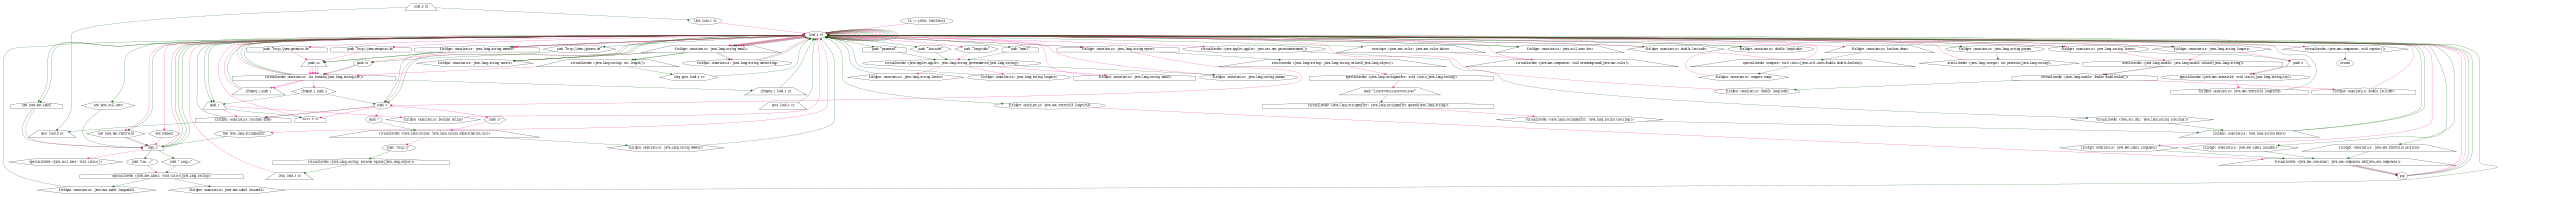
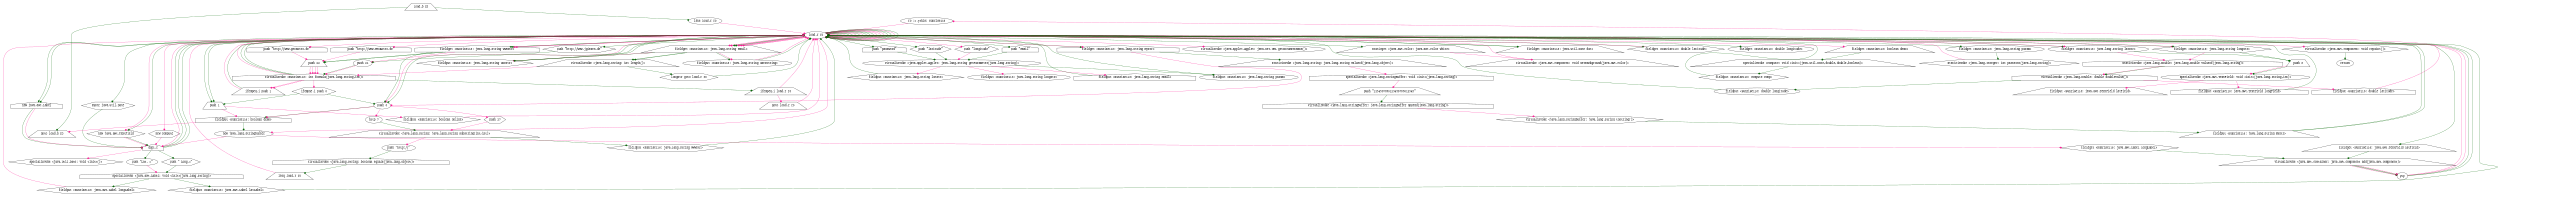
  digraph {
    fontname="Courier Prime"
    node [fontname="Courier Prime" shape=hexagon]
    edge [arrowhead=dot color=darkgreen fontname="Courier Prime"]
    "r0 := @this: sunrise116" [shape=ellipse]
    "load.r r0" [shape=ellipse]
-   "new java.util.Date"
+   "new java.util.Date" [label="myStr java.util.Date"]
    "push \"latitude\""
    "push \"longitude\""
    "fieldget <sunrise116: java.lang.String latStr>" [shape=ellipse]
    "fieldget <sunrise116: java.lang.String longStr>"
    "staticget <java.awt.Color: java.awt.Color white>" [shape=trapezium]
    "new compute"
    "fieldget <sunrise116: java.util.Date dat>" [shape=trapezium]
    "fieldget <sunrise116: double latitude>"
    "fieldget <sunrise116: double longitude>" [shape=ellipse]
    "fieldget <sunrise116: boolean demo>" [shape=trapezium]
    "new java.awt.Label" [shape=house]
-   "fieldget <sunrise116: java.awt.Label latLabel>"
    "new java.awt.TextField"
    "fieldget <sunrise116: java.awt.TextField latField>" [shape=trapezium]
    "fieldget <sunrise116: java.awt.Label longLabel>"
-   "fieldget <sunrise116: java.awt.TextField longField>" [shape=ellipse]
    "push \"email\"" [shape=house]
    "push \"password\"" [shape=house]
    "virtualinvoke <java.applet.Applet: java.net.URL getDocumentBase()>" [shape=ellipse]
    "new java.lang.StringBuffer" [shape=ellipse]
    "fieldget <sunrise116: java.lang.String myStr>" [shape=house]
    "push 0" [shape=ellipse]
    "fieldget <sunrise116: java.lang.String wwwStr>" [shape=house]
    "push \"http://www.GeoAstro.de\"" [shape=house]
    "push \"http://www.geoastro.de\"" [shape=house]
    "push \"http://www.jgiesen.de\""
    "push 1" [shape=trapezium]
    "fieldget <sunrise116: java.lang.String email>" [shape=trapezium]
    "fieldget <sunrise116: java.lang.String param>" [shape=ellipse]
    "virtualinvoke <java.awt.Component: void repaint()>"
    "dup1.r" [shape=house]
    "virtualinvoke <java.applet.Applet: java.lang.String getParameter(java.lang.String)>" [shape=ellipse]
    "staticinvoke <java.lang.Double: java.lang.Double valueOf(java.lang.String)>" [shape=house]
    "push 6" [shape=trapezium]
    "virtualinvoke <java.awt.Component: void setBackground(java.awt.Color)>" [shape=trapezium]
    "specialinvoke <compute: void <init>(java.util.Date,double,double,boolean)>" [shape=trapezium]
    "virtualinvoke <java.awt.Container: java.awt.Component add(java.awt.Component)>" [shape=trapezium]
-   "virtualinvoke <java.net.URL: java.lang.String toString()>"
    "staticinvoke <java.lang.String: java.lang.String valueOf(java.lang.Object)>" [shape=trapezium]
    "push 27"
-   "store.b z3" [shape=house]
    "fieldput <sunrise116: boolean demo>" [shape=house]
-   "push 7" [shape=ellipse]
+   "push 7" [shape=ellipse label="http 7"]
    "push 22" [shape=trapezium]
    "push 21" [shape=ellipse]
    "fieldput <sunrise116: boolean online>"
    "fieldput <sunrise116: java.lang.String usrStr>"
    "fieldput <sunrise116: java.lang.String userString>" [shape=ellipse]
    "virtualinvoke <java.lang.String: int length()>" [shape=trapezium]
    "staticinvoke <java.lang.Integer: int parseInt(java.lang.String)>"
    return [shape=ellipse]
    "specialinvoke <java.util.Date: void <init>()>"
    "push \"Lat. =\"" [shape=ellipse]
    "push \" Long.=\""
    "specialinvoke <java.awt.Label: void <init>(java.lang.String)>" [shape=house]
    "fieldput <sunrise116: java.lang.String latStr>"
    "fieldput <sunrise116: java.lang.String longStr>" [shape=ellipse]
    "fieldput <sunrise116: java.lang.String email>" [shape=house]
    "fieldput <sunrise116: java.lang.String param>" [shape=ellipse]
    "virtualinvoke <java.lang.Double: double doubleValue()>" [shape=house]
    "specialinvoke <java.awt.TextField: void <init>(java.lang.String,int)>" [shape=ellipse]
    "fieldput <sunrise116: double latitude>" [shape=house]
    "fieldput <sunrise116: double longitude>" [shape=ellipse]
    "fieldput <sunrise116: compute comp>"
    "fieldput <sunrise116: java.awt.Label latLabel>"
    "fieldput <sunrise116: java.awt.Label longLabel>"
    pop [shape=ellipse]
+   "fieldput <sunrise116: java.awt.TextField latField>" [shape=trapezium]
    "fieldput <sunrise116: java.awt.TextField longField>" [shape=house]
    "fieldput <sunrise116: java.lang.String myStr>" [shape=trapezium]
    "specialinvoke <java.lang.StringBuffer: void <init>(java.lang.String)>" [shape=house]
    "push \"1234567890123456789012345\"" [shape=trapezium]
    "virtualinvoke <java.lang.StringBuffer: java.lang.StringBuffer append(java.lang.String)>" [shape=house]
    "virtualinvoke <java.lang.StringBuffer: java.lang.String toString()>"
    "virtualinvoke <java.lang.String: java.lang.String substring(int,int)>" [shape=trapezium]
    "goto load.b z3" [shape=trapezium]
    "fieldput <sunrise116: java.lang.String wwwStr>"
    "push \"http://\"" [shape=ellipse]
    "virtualinvoke <java.lang.String: boolean equals(java.lang.Object)>" [shape=house]
    "virtualinvoke <sunrise116: int formula(java.lang.String,int)>" [shape=house]
    "ifcmpeq.i push 1" [shape=trapezium]
    "ifcmpne.i push 0"
    "ifcmpeq.i load.r r0" [shape=trapezium]
    "goto load.r r0" [shape=trapezium]
    "load.b z3" [shape=trapezium]
    "ifne load.r r0" [shape=ellipse]
-   "ifeq goto load.r r0"
+   "ifeq goto load.r r0" [label="longStr goto load.r r0"]
    "ifeq load.r r0" [shape=trapezium]
    "r0 := @this: sunrise116" -> "load.r r0" [color=deeppink]
    "load.r r0" -> "load.r r0" [color=deeppink]
    "load.r r0" -> "load.r r0" [arrowhead=diamond color=deeppink]
    "load.r r0" -> "load.r r0" [arrowhead=diamond color=deeppink]
    "load.r r0" -> "load.r r0"
    "load.r r0" -> "load.r r0" [color=deeppink]
    "load.r r0" -> "load.r r0" [arrowhead=diamond]
    "load.r r0" -> "load.r r0" [arrowhead=diamond]
    "load.r r0" -> "load.r r0" [color=deeppink]
    "load.r r0" -> "load.r r0"
    "load.r r0" -> "load.r r0" [arrowhead=diamond color=deeppink]
    "load.r r0" -> "load.r r0" [arrowhead=diamond]
    "load.r r0" -> "load.r r0" [arrowhead=diamond]
    "load.r r0" -> "load.r r0" [arrowhead=diamond]
    "load.r r0" -> "load.r r0" [color=deeppink]
    "load.r r0" -> "load.r r0" [color=deeppink]
    "load.r r0" -> "load.r r0" [color=deeppink]
    "load.r r0" -> "load.r r0" [arrowhead=diamond]
    "load.r r0" -> "load.r r0"
    "load.r r0" -> "load.r r0" [color=deeppink]
    "load.r r0" -> "load.r r0" [arrowhead=diamond]
    "load.r r0" -> "new java.util.Date"
    "load.r r0" -> "push \"latitude\""
    "load.r r0" -> "push \"longitude\"" [color=deeppink]
    "load.r r0" -> "fieldget <sunrise116: java.lang.String latStr>" [arrowhead=diamond]
    "load.r r0" -> "fieldget <sunrise116: java.lang.String latStr>" [arrowhead=diamond color=deeppink]
    "load.r r0" -> "fieldget <sunrise116: java.lang.String longStr>" [arrowhead=diamond color=deeppink]
    "load.r r0" -> "fieldget <sunrise116: java.lang.String longStr>" [arrowhead=diamond]
    "load.r r0" -> "staticget <java.awt.Color: java.awt.Color white>"
    "load.r r0" -> "new compute" [color=deeppink]
    "load.r r0" -> "fieldget <sunrise116: java.util.Date dat>"
    "load.r r0" -> "fieldget <sunrise116: double latitude>" [arrowhead=diamond]
    "load.r r0" -> "fieldget <sunrise116: double longitude>"
    "load.r r0" -> "fieldget <sunrise116: boolean demo>" [color=deeppink]
    "load.r r0" -> "new java.awt.Label" [arrowhead=diamond]
    "load.r r0" -> "new java.awt.Label"
-   "load.r r0" -> "fieldget <sunrise116: java.awt.Label latLabel>"
    "load.r r0" -> "new java.awt.TextField" [color=deeppink]
    "load.r r0" -> "new java.awt.TextField" [arrowhead=diamond]
    "load.r r0" -> "fieldget <sunrise116: java.awt.TextField latField>" [arrowhead=diamond]
-   "load.r r0" -> "fieldget <sunrise116: java.awt.Label longLabel>" [arrowhead=diamond color=deeppink]
-   "load.r r0" -> "fieldget <sunrise116: java.awt.TextField longField>"
+   "new java.lang.StringBuffer" -> "fieldget <sunrise116: java.awt.Label longLabel>" [arrowhead=diamond color=deeppink]
    "load.r r0" -> "push \"email\""
    "load.r r0" -> "push \"password\""
    "load.r r0" -> "virtualinvoke <java.applet.Applet: java.net.URL getDocumentBase()>" [arrowhead=diamond color=deeppink]
    "load.r r0" -> "new java.lang.StringBuffer" [color=deeppink]
    "load.r r0" -> "fieldget <sunrise116: java.lang.String myStr>"
    "load.r r0" -> "fieldget <sunrise116: java.lang.String myStr>" [color=deeppink]
    "load.r r0" -> "push 0" [arrowhead=diamond color=deeppink]
    "load.r r0" -> "push 0" [arrowhead=diamond]
    "load.r r0" -> "fieldget <sunrise116: java.lang.String wwwStr>" [arrowhead=diamond]
    "load.r r0" -> "fieldget <sunrise116: java.lang.String wwwStr>" [arrowhead=diamond]
    "load.r r0" -> "fieldget <sunrise116: java.lang.String wwwStr>" [color=deeppink]
    "load.r r0" -> "fieldget <sunrise116: java.lang.String wwwStr>" [arrowhead=diamond color=deeppink]
    "load.r r0" -> "push \"http://www.GeoAstro.de\"" [color=deeppink]
    "load.r r0" -> "push \"http://www.geoastro.de\"" [arrowhead=diamond color=deeppink]
    "load.r r0" -> "push \"http://www.jgiesen.de\""
    "load.r r0" -> "push 1"
    "load.r r0" -> "push 1" [arrowhead=diamond]
    "load.r r0" -> "fieldget <sunrise116: java.lang.String email>" [arrowhead=diamond color=deeppink]
    "load.r r0" -> "fieldget <sunrise116: java.lang.String email>" [color=deeppink]
    "load.r r0" -> "fieldget <sunrise116: java.lang.String email>" [arrowhead=diamond]
    "load.r r0" -> "fieldget <sunrise116: java.lang.String email>"
    "load.r r0" -> "fieldget <sunrise116: java.lang.String email>" [arrowhead=diamond color=deeppink]
    "load.r r0" -> "fieldget <sunrise116: java.lang.String email>" [arrowhead=diamond color=deeppink]
    "load.r r0" -> "fieldget <sunrise116: java.lang.String email>" [arrowhead=diamond color=deeppink]
    "load.r r0" -> "fieldget <sunrise116: java.lang.String param>"
    "load.r r0" -> "virtualinvoke <java.awt.Component: void repaint()>" [color=deeppink]
    "new java.util.Date" -> "dup1.r" [arrowhead=diamond]
    "push \"latitude\"" -> "virtualinvoke <java.applet.Applet: java.lang.String getParameter(java.lang.String)>"
    "push \"longitude\"" -> "virtualinvoke <java.applet.Applet: java.lang.String getParameter(java.lang.String)>" [arrowhead=diamond color=deeppink]
    "fieldget <sunrise116: java.lang.String latStr>" -> "staticinvoke <java.lang.Double: java.lang.Double valueOf(java.lang.String)>" [arrowhead=diamond color=deeppink]
    "fieldget <sunrise116: java.lang.String latStr>" -> "push 6"
    "fieldget <sunrise116: java.lang.String longStr>" -> "staticinvoke <java.lang.Double: java.lang.Double valueOf(java.lang.String)>" [color=deeppink]
-   "fieldget <sunrise116: java.lang.String longStr>" -> "push 6" [arrowhead=diamond color=deeppink]
+   "fieldget <sunrise116: java.lang.String longStr>" -> "push 6" [arrowhead=diamond]
    "staticget <java.awt.Color: java.awt.Color white>" -> "virtualinvoke <java.awt.Component: void setBackground(java.awt.Color)>" [arrowhead=diamond color=deeppink]
    "new compute" -> "dup1.r" [arrowhead=diamond color=deeppink]
    "fieldget <sunrise116: java.util.Date dat>" -> "load.r r0"
    "fieldget <sunrise116: double latitude>" -> "load.r r0" [arrowhead=diamond color=deeppink]
-   "fieldget <sunrise116: double longitude>" -> "load.r r0" [arrowhead=diamond]
    "fieldget <sunrise116: boolean demo>" -> "specialinvoke <compute: void <init>(java.util.Date,double,double,boolean)>"
    "new java.awt.Label" -> "dup1.r"
    "new java.awt.Label" -> "dup1.r" [color=deeppink]
-   "fieldget <sunrise116: java.awt.Label latLabel>" -> "virtualinvoke <java.awt.Container: java.awt.Component add(java.awt.Component)>"
    "new java.awt.TextField" -> "dup1.r" [arrowhead=diamond color=deeppink]
    "new java.awt.TextField" -> "dup1.r" [arrowhead=diamond]
    "fieldget <sunrise116: java.awt.TextField latField>" -> "virtualinvoke <java.awt.Container: java.awt.Component add(java.awt.Component)>"
    "fieldget <sunrise116: java.awt.Label longLabel>" -> "virtualinvoke <java.awt.Container: java.awt.Component add(java.awt.Component)>" [arrowhead=diamond]
-   "fieldget <sunrise116: java.awt.TextField longField>" -> "virtualinvoke <java.awt.Container: java.awt.Component add(java.awt.Component)>" [color=deeppink]
    "push \"email\"" -> "virtualinvoke <java.applet.Applet: java.lang.String getParameter(java.lang.String)>"
    "push \"password\"" -> "virtualinvoke <java.applet.Applet: java.lang.String getParameter(java.lang.String)>" [arrowhead=diamond]
-   "virtualinvoke <java.applet.Applet: java.net.URL getDocumentBase()>" -> "virtualinvoke <java.net.URL: java.lang.String toString()>" [arrowhead=diamond]
-   "new java.lang.StringBuffer" -> "dup1.r"
+   "new java.lang.StringBuffer" -> "dup1.r" [color=deeppink]
    "fieldget <sunrise116: java.lang.String myStr>" -> "push 0" [color=deeppink]
    "fieldget <sunrise116: java.lang.String myStr>" -> "staticinvoke <java.lang.String: java.lang.String valueOf(java.lang.Object)>"
    "push 0" -> "push 27" [color=deeppink]
-   "push 0" -> "store.b z3" [color=deeppink]
    "push 0" -> "fieldput <sunrise116: boolean demo>" [arrowhead=diamond]
    "push 0" -> "fieldput <sunrise116: boolean demo>" [color=deeppink]
    "push 0" -> "push 7" [color=deeppink]
    "fieldget <sunrise116: java.lang.String wwwStr>" -> "push 0"
    "fieldget <sunrise116: java.lang.String wwwStr>" -> "push 22"
    "fieldget <sunrise116: java.lang.String wwwStr>" -> "push 22" [arrowhead=diamond]
    "fieldget <sunrise116: java.lang.String wwwStr>" -> "push 21" [color=deeppink]
    "push \"http://www.GeoAstro.de\"" -> "push 22" [color=deeppink]
    "push \"http://www.geoastro.de\"" -> "push 22" [arrowhead=diamond color=deeppink]
    "push \"http://www.jgiesen.de\"" -> "push 21" [arrowhead=diamond]
-   "push 1" -> "store.b z3"
    "push 1" -> "fieldput <sunrise116: boolean demo>" [color=deeppink]
    "push 1" -> "fieldput <sunrise116: boolean online>" [color=deeppink]
-   "fieldget <sunrise116: java.lang.String email>" -> "load.r r0" [arrowhead=diamond]
+   "fieldget <sunrise116: java.lang.String email>" -> "load.r r0" [arrowhead=diamond color=deeppink]
    "fieldget <sunrise116: java.lang.String email>" -> "fieldput <sunrise116: java.lang.String usrStr>" [arrowhead=diamond color=deeppink]
    "fieldget <sunrise116: java.lang.String email>" -> "fieldput <sunrise116: java.lang.String usrStr>" [arrowhead=diamond]
    "fieldget <sunrise116: java.lang.String email>" -> "fieldput <sunrise116: java.lang.String userString>"
    "fieldget <sunrise116: java.lang.String email>" -> "fieldput <sunrise116: java.lang.String userString>" [color=deeppink]
    "fieldget <sunrise116: java.lang.String email>" -> "virtualinvoke <java.lang.String: int length()>" [arrowhead=diamond]
    "fieldget <sunrise116: java.lang.String email>" -> "virtualinvoke <java.lang.String: int length()>" [arrowhead=diamond]
    "fieldget <sunrise116: java.lang.String param>" -> "staticinvoke <java.lang.Integer: int parseInt(java.lang.String)>" [arrowhead=diamond]
    "virtualinvoke <java.awt.Component: void repaint()>" -> return [arrowhead=diamond]
    "dup1.r" -> "load.r r0" [arrowhead=diamond color=deeppink]
    "dup1.r" -> "load.r r0"
    "dup1.r" -> "load.r r0" [arrowhead=diamond]
    "dup1.r" -> "load.r r0" [arrowhead=diamond]
    "dup1.r" -> "specialinvoke <java.util.Date: void <init>()>" [arrowhead=diamond color=deeppink]
    "dup1.r" -> "push \"Lat. =\""
    "dup1.r" -> "push \" Long.=\"" [arrowhead=diamond]
    "virtualinvoke <java.applet.Applet: java.lang.String getParameter(java.lang.String)>" -> "fieldput <sunrise116: java.lang.String latStr>" [color=deeppink]
    "virtualinvoke <java.applet.Applet: java.lang.String getParameter(java.lang.String)>" -> "fieldput <sunrise116: java.lang.String longStr>" [color=deeppink]
    "virtualinvoke <java.applet.Applet: java.lang.String getParameter(java.lang.String)>" -> "fieldput <sunrise116: java.lang.String email>" [color=deeppink]
    "virtualinvoke <java.applet.Applet: java.lang.String getParameter(java.lang.String)>" -> "fieldput <sunrise116: java.lang.String param>" [arrowhead=diamond]
    "staticinvoke <java.lang.Double: java.lang.Double valueOf(java.lang.String)>" -> "virtualinvoke <java.lang.Double: double doubleValue()>" [color=deeppink]
    "staticinvoke <java.lang.Double: java.lang.Double valueOf(java.lang.String)>" -> "virtualinvoke <java.lang.Double: double doubleValue()>" [arrowhead=diamond]
    "push 6" -> "specialinvoke <java.awt.TextField: void <init>(java.lang.String,int)>" [arrowhead=diamond color=deeppink]
    "push 6" -> "specialinvoke <java.awt.TextField: void <init>(java.lang.String,int)>"
    "virtualinvoke <java.awt.Component: void setBackground(java.awt.Color)>" -> "load.r r0" [color=deeppink]
    "specialinvoke <compute: void <init>(java.util.Date,double,double,boolean)>" -> "fieldput <sunrise116: compute comp>" [arrowhead=diamond]
    "virtualinvoke <java.awt.Container: java.awt.Component add(java.awt.Component)>" -> pop [arrowhead=diamond color=deeppink]
    "virtualinvoke <java.awt.Container: java.awt.Component add(java.awt.Component)>" -> pop
    "virtualinvoke <java.awt.Container: java.awt.Component add(java.awt.Component)>" -> pop
    "virtualinvoke <java.awt.Container: java.awt.Component add(java.awt.Component)>" -> pop [color=deeppink]
-   "virtualinvoke <java.net.URL: java.lang.String toString()>" -> "fieldput <sunrise116: java.lang.String myStr>" [arrowhead=diamond]
    "staticinvoke <java.lang.String: java.lang.String valueOf(java.lang.Object)>" -> "specialinvoke <java.lang.StringBuffer: void <init>(java.lang.String)>" [arrowhead=diamond color=deeppink]
    "push 27" -> "virtualinvoke <java.lang.String: java.lang.String substring(int,int)>" [arrowhead=diamond color=deeppink]
-   "store.b z3" -> "load.r r0" [color=deeppink]
-   "fieldput <sunrise116: boolean demo>" -> "load.r r0"
-   "fieldput <sunrise116: boolean demo>" -> "goto load.b z3" [arrowhead=diamond]
+   "fieldput <sunrise116: boolean demo>" -> "new java.lang.StringBuffer"
+   "fieldput <sunrise116: boolean demo>" -> "goto load.b z3" [arrowhead=diamond color=deeppink]
    "push 7" -> "virtualinvoke <java.lang.String: java.lang.String substring(int,int)>" [arrowhead=diamond]
    "push 22" -> "virtualinvoke <sunrise116: int formula(java.lang.String,int)>" [color=deeppink]
    "push 22" -> "virtualinvoke <sunrise116: int formula(java.lang.String,int)>" [color=deeppink]
    "push 22" -> "virtualinvoke <sunrise116: int formula(java.lang.String,int)>" [color=deeppink]
    "push 22" -> "virtualinvoke <sunrise116: int formula(java.lang.String,int)>" [color=deeppink]
    "push 21" -> "virtualinvoke <sunrise116: int formula(java.lang.String,int)>"
    "push 21" -> "virtualinvoke <sunrise116: int formula(java.lang.String,int)>" [color=deeppink]
    "fieldput <sunrise116: boolean online>" -> "load.r r0" [color=deeppink]
    "fieldput <sunrise116: java.lang.String usrStr>" -> "load.r r0" [arrowhead=diamond]
    "fieldput <sunrise116: java.lang.String usrStr>" -> "load.r r0" [arrowhead=diamond]
    "fieldput <sunrise116: java.lang.String userString>" -> "load.r r0" [arrowhead=diamond color=deeppink]
    "fieldput <sunrise116: java.lang.String userString>" -> "load.r r0"
    "virtualinvoke <java.lang.String: int length()>" -> "virtualinvoke <sunrise116: int formula(java.lang.String,int)>" [color=deeppink]
    "virtualinvoke <java.lang.String: int length()>" -> "ifeq goto load.r r0" [arrowhead=diamond]
    "staticinvoke <java.lang.Integer: int parseInt(java.lang.String)>" -> "load.r r0" [arrowhead=diamond color=deeppink]
    "push \"Lat. =\"" -> "specialinvoke <java.awt.Label: void <init>(java.lang.String)>" [arrowhead=diamond color=deeppink]
    "push \" Long.=\"" -> "specialinvoke <java.awt.Label: void <init>(java.lang.String)>" [arrowhead=diamond]
    "specialinvoke <java.awt.Label: void <init>(java.lang.String)>" -> "fieldput <sunrise116: java.awt.Label latLabel>" [arrowhead=diamond]
    "specialinvoke <java.awt.Label: void <init>(java.lang.String)>" -> "fieldput <sunrise116: java.awt.Label longLabel>" [arrowhead=diamond]
    "fieldput <sunrise116: java.lang.String latStr>" -> "load.r r0"
-   "fieldput <sunrise116: java.lang.String longStr>" -> "load.r r0" [arrowhead=diamond]
-   "fieldput <sunrise116: java.lang.String email>" -> "load.r r0" [arrowhead=diamond color=deeppink]
-   "fieldput <sunrise116: java.lang.String param>" -> "load.r r0" [arrowhead=diamond color=deeppink]
+   "fieldput <sunrise116: java.lang.String email>" -> "load.r r0" [arrowhead=diamond]
+   "fieldput <sunrise116: java.lang.String param>" -> "load.r r0" [arrowhead=diamond]
    "virtualinvoke <java.lang.Double: double doubleValue()>" -> "fieldput <sunrise116: double latitude>" [color=deeppink]
    "virtualinvoke <java.lang.Double: double doubleValue()>" -> "fieldput <sunrise116: double longitude>" [arrowhead=diamond]
+   "specialinvoke <java.awt.TextField: void <init>(java.lang.String,int)>" -> "fieldput <sunrise116: java.awt.TextField latField>" [arrowhead=diamond color=deeppink]
    "specialinvoke <java.awt.TextField: void <init>(java.lang.String,int)>" -> "fieldput <sunrise116: java.awt.TextField longField>" [color=deeppink]
-   "fieldput <sunrise116: double latitude>" -> "load.r r0" [color=deeppink]
-   "fieldput <sunrise116: double longitude>" -> "load.r r0" [color=deeppink]
-   "fieldput <sunrise116: compute comp>" -> "load.r r0" [arrowhead=diamond color=deeppink]
+   "fieldput <sunrise116: double latitude>" -> "r0 := @this: sunrise116" [color=deeppink]
+   "fieldput <sunrise116: double longitude>" -> "load.r r0"
+   "fieldput <sunrise116: compute comp>" -> "load.r r0" [arrowhead=diamond]
    "fieldput <sunrise116: java.awt.Label latLabel>" -> "load.r r0"
-   "fieldput <sunrise116: java.awt.Label longLabel>" -> "load.r r0"
+   "fieldput <sunrise116: java.awt.Label longLabel>" -> "load.r r0" [color=deeppink]
    pop -> "load.r r0" [arrowhead=diamond color=deeppink]
    pop -> "load.r r0" [arrowhead=diamond color=deeppink]
    pop -> "load.r r0"
    pop -> "load.r r0" [arrowhead=diamond]
    "fieldput <sunrise116: java.awt.TextField longField>" -> "load.r r0"
    "fieldput <sunrise116: java.lang.String myStr>" -> "load.r r0"
    "fieldput <sunrise116: java.lang.String myStr>" -> "load.r r0"
    "specialinvoke <java.lang.StringBuffer: void <init>(java.lang.String)>" -> "push \"1234567890123456789012345\"" [arrowhead=diamond color=deeppink]
    "push \"1234567890123456789012345\"" -> "virtualinvoke <java.lang.StringBuffer: java.lang.StringBuffer append(java.lang.String)>"
    "virtualinvoke <java.lang.StringBuffer: java.lang.StringBuffer append(java.lang.String)>" -> "virtualinvoke <java.lang.StringBuffer: java.lang.String toString()>" [arrowhead=diamond color=deeppink]
    "virtualinvoke <java.lang.StringBuffer: java.lang.String toString()>" -> "fieldput <sunrise116: java.lang.String myStr>" [arrowhead=diamond]
    "virtualinvoke <java.lang.String: java.lang.String substring(int,int)>" -> "fieldput <sunrise116: java.lang.String wwwStr>" [arrowhead=diamond]
    "virtualinvoke <java.lang.String: java.lang.String substring(int,int)>" -> "push \"http://\"" [color=deeppink]
    "fieldput <sunrise116: java.lang.String wwwStr>" -> "load.r r0" [arrowhead=diamond]
    "push \"http://\"" -> "virtualinvoke <java.lang.String: boolean equals(java.lang.Object)>"
    "virtualinvoke <java.lang.String: boolean equals(java.lang.Object)>" -> "ifeq load.r r0"
    "virtualinvoke <sunrise116: int formula(java.lang.String,int)>" -> "load.r r0" [arrowhead=diamond color=deeppink]
    "virtualinvoke <sunrise116: int formula(java.lang.String,int)>" -> "load.r r0"
    "virtualinvoke <sunrise116: int formula(java.lang.String,int)>" -> "load.r r0" [arrowhead=diamond]
    "virtualinvoke <sunrise116: int formula(java.lang.String,int)>" -> "ifcmpeq.i push 1" [color=deeppink]
    "virtualinvoke <sunrise116: int formula(java.lang.String,int)>" -> "ifcmpeq.i push 1" [arrowhead=diamond color=deeppink]
    "virtualinvoke <sunrise116: int formula(java.lang.String,int)>" -> "ifcmpne.i push 0" [arrowhead=diamond color=deeppink]
    "virtualinvoke <sunrise116: int formula(java.lang.String,int)>" -> "ifcmpeq.i load.r r0" [arrowhead=diamond]
    "ifcmpeq.i push 1" -> "load.r r0" [arrowhead=diamond color=deeppink]
    "ifcmpeq.i push 1" -> "load.r r0"
    "ifcmpne.i push 0" -> "push 0"
    "ifcmpne.i push 0" -> "push 1" [arrowhead=diamond]
-   "ifcmpeq.i load.r r0" -> "load.r r0" [arrowhead=diamond]
-   "goto load.r r0" -> "load.r r0"
+   "ifcmpeq.i load.r r0" -> "load.r r0" [arrowhead=diamond color=deeppink]
+   "ifcmpeq.i load.r r0" -> "goto load.r r0" [color=deeppink]
+   "goto load.r r0" -> "load.r r0" [color=deeppink]
    "load.b z3" -> "goto load.b z3"
    "load.b z3" -> "ifne load.r r0"
    "ifne load.r r0" -> "load.r r0" [arrowhead=diamond color=deeppink]
    "ifeq goto load.r r0" -> "load.r r0" [arrowhead=diamond]
    "ifeq load.r r0" -> "load.r r0" [arrowhead=diamond color=deeppink]
  }
